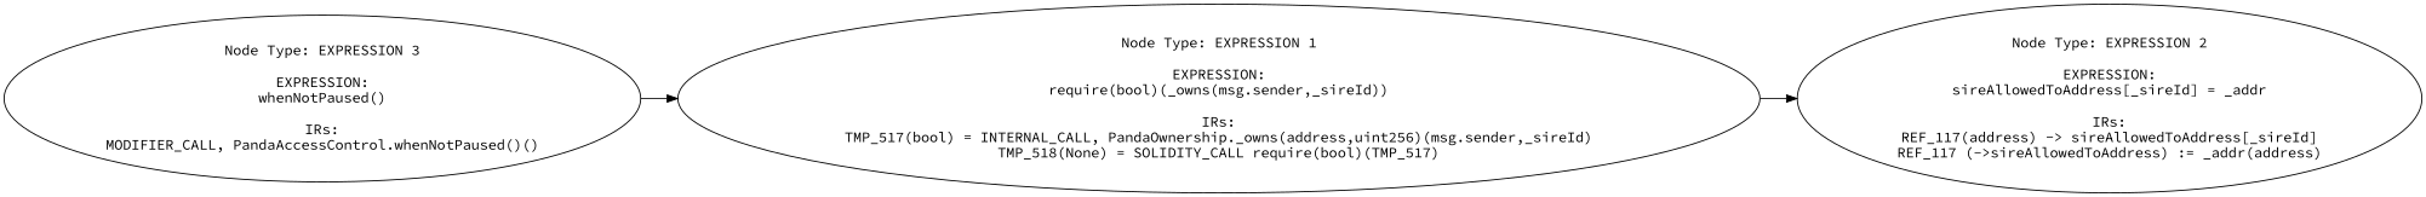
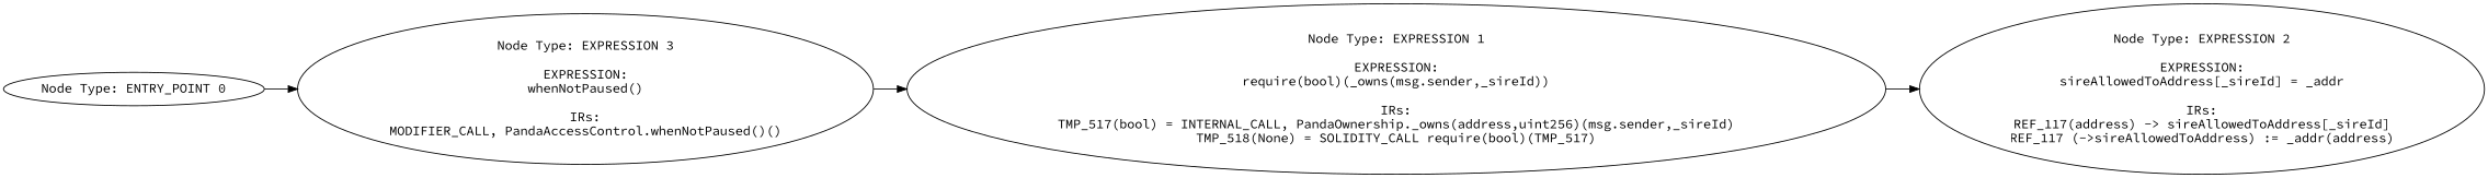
  digraph {
    rankdir=LR
    fontname="Source Code Pro"
    node [fontname="Source Code Pro"]
    edge [fontname="Source Code Pro"]
+   n1 [label="Node Type: ENTRY_POINT 0\n"]
    n2 [label="Node Type: EXPRESSION 3\n\nEXPRESSION:\nwhenNotPaused()\n\nIRs:\nMODIFIER_CALL, PandaAccessControl.whenNotPaused()()"]
    n3 [label="Node Type: EXPRESSION 1\n\nEXPRESSION:\nrequire(bool)(_owns(msg.sender,_sireId))\n\nIRs:\nTMP_517(bool) = INTERNAL_CALL, PandaOwnership._owns(address,uint256)(msg.sender,_sireId)\nTMP_518(None) = SOLIDITY_CALL require(bool)(TMP_517)"]
    n4 [label="Node Type: EXPRESSION 2\n\nEXPRESSION:\nsireAllowedToAddress[_sireId] = _addr\n\nIRs:\nREF_117(address) -> sireAllowedToAddress[_sireId]\nREF_117 (->sireAllowedToAddress) := _addr(address)"]
+   n1 -> n2
    n2 -> n3
    n3 -> n4
  }
